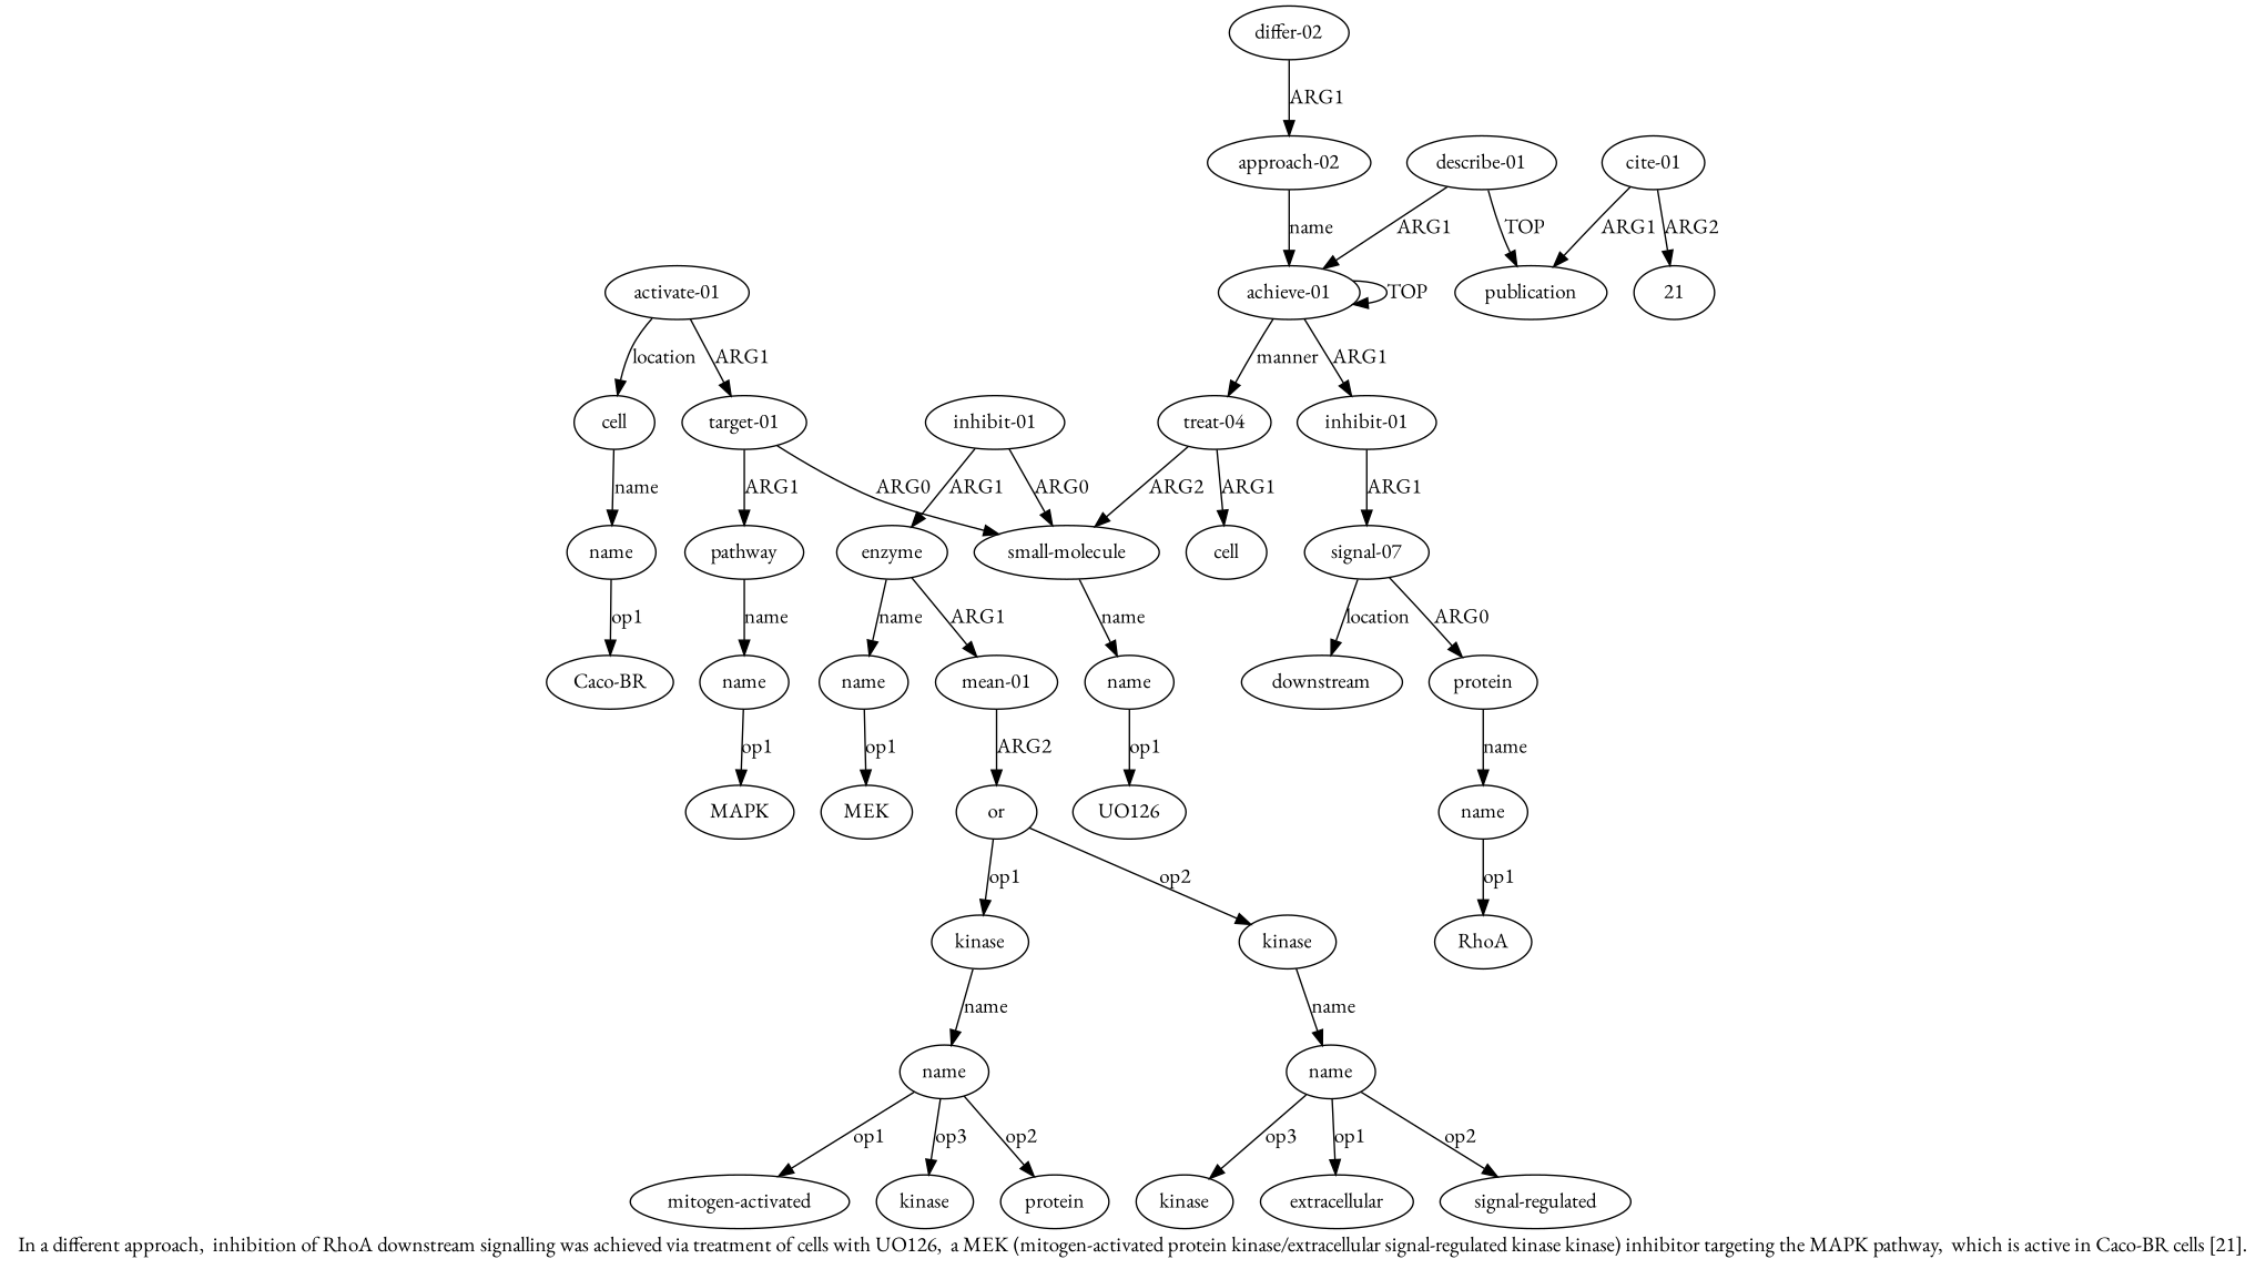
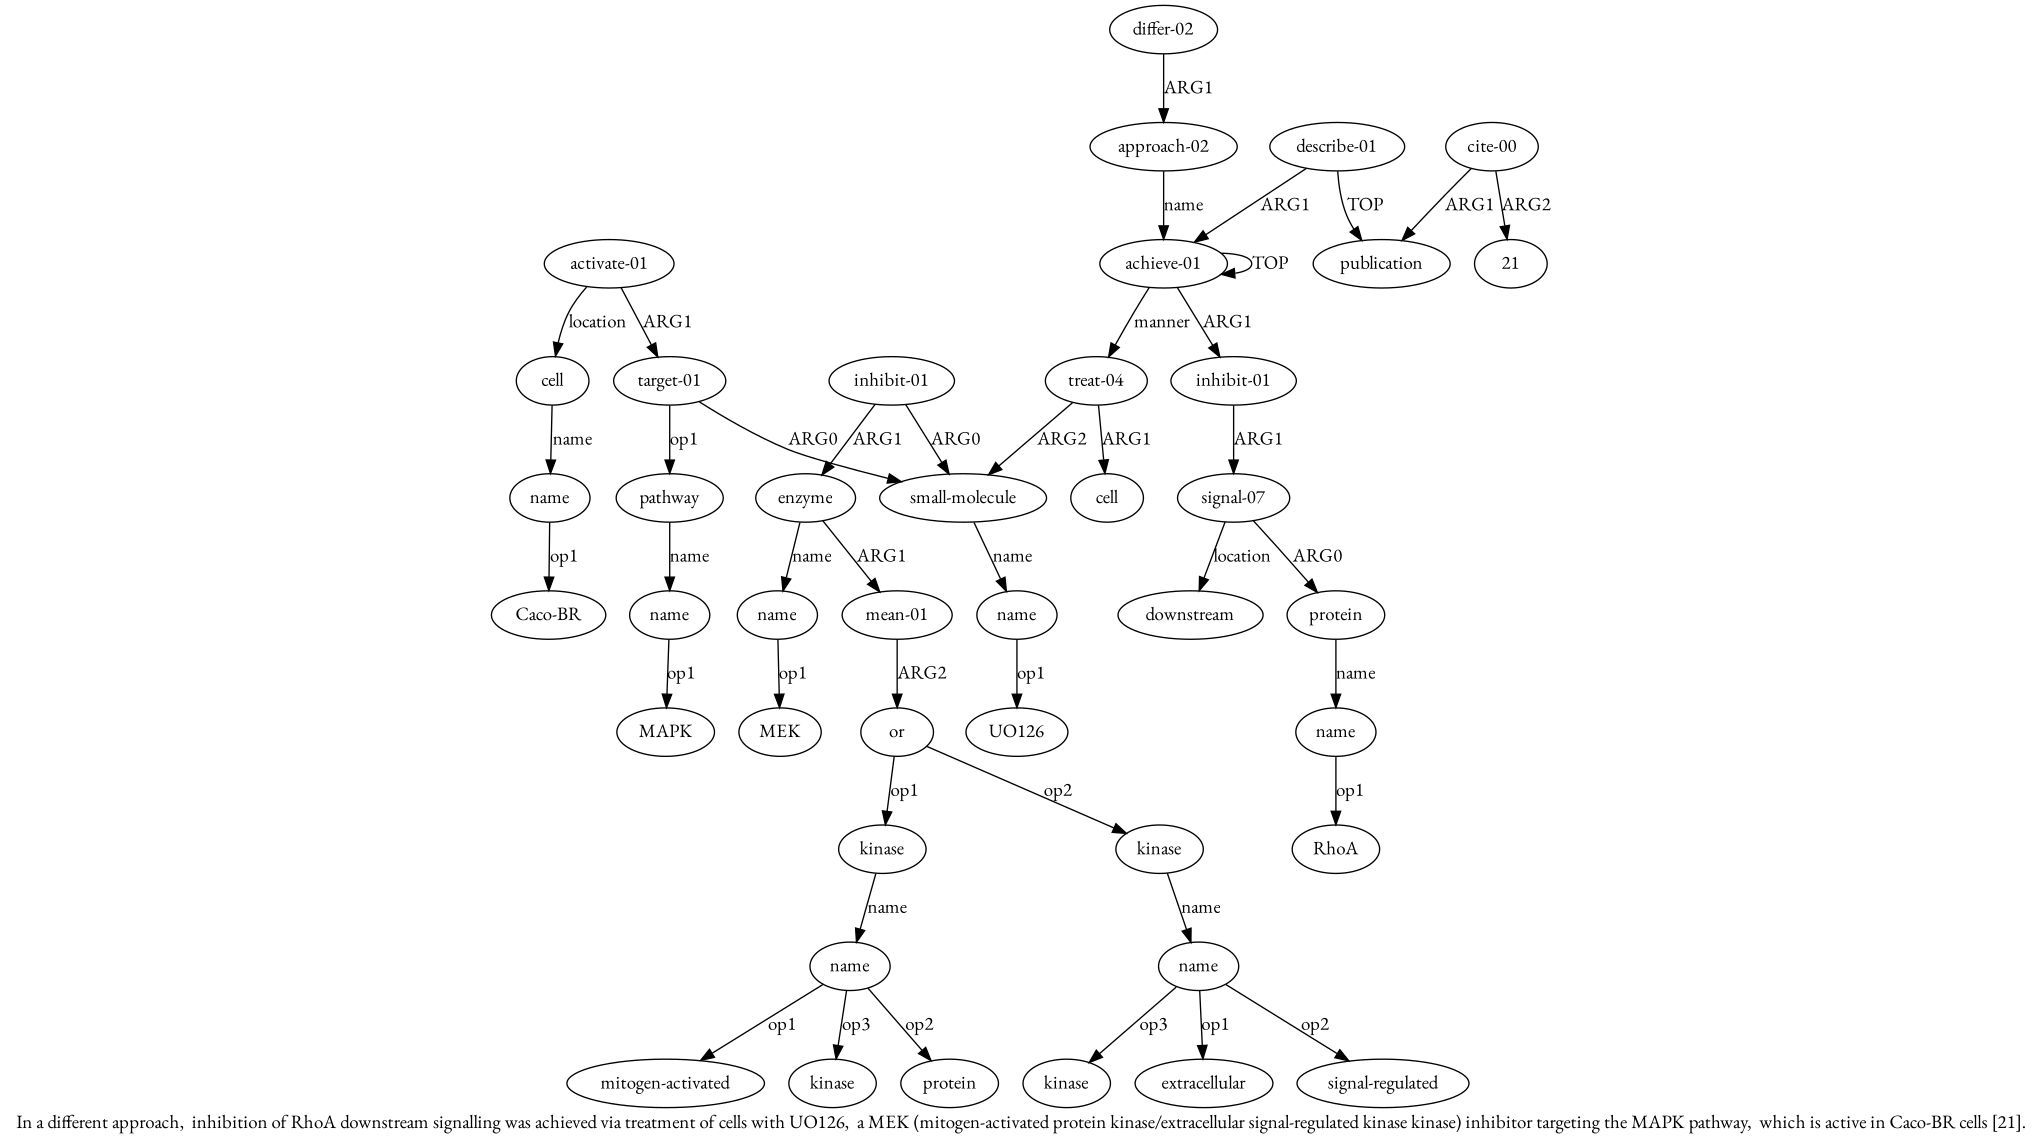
  digraph {
    fontname="EB Garamond"
    label="In a different approach,  inhibition of RhoA downstream signalling was achieved via treatment of cells with UO126,  a MEK (mitogen-activated protein kinase/extracellular signal-regulated kinase kinase) inhibitor targeting the MAPK pathway,  which is active in Caco-BR cells [21]."
    node [color=black fontname="EB Garamond" gold_ind=-1 gold_label=name test_ind=-1 test_label=name]
    edge [color=black fontname="EB Garamond" gold_label=ARG1 test_label=ARG1]
    n1 [gold_ind=20 gold_label=pathway label=pathway test_ind=20 test_label=pathway]
    n2 [gold_ind=21 label=name test_ind=21]
    n3 [gold_label=MAPK label=MAPK test_label=MAPK]
    n4 [gold_ind=22 gold_label="activate-01" label="activate-01" test_ind=22 test_label="activate-01"]
    n5 [gold_ind=23 gold_label=cell label=cell test_ind=23 test_label=cell]
    n6 [gold_ind=19 gold_label="target-01" label="target-01" test_ind=19 test_label="target-01"]
    n7 [gold_ind=24 label=name test_ind=24]
    n8 [gold_label="Caco-BR" label="Caco-BR" test_label="Caco-BR"]
    n9 [gold_ind=25 gold_label="approach-02" label="approach-02" test_ind=25 test_label="approach-02"]
    n10 [gold_ind=0 gold_label="achieve-01" label="achieve-01" test_ind=0 test_label="achieve-01"]
    n11 [gold_ind=1 gold_label="inhibit-01" label="inhibit-01" test_ind=1 test_label="inhibit-01"]
    n12 [gold_ind=6 gold_label="treat-04" label="treat-04" test_ind=6 test_label="treat-04"]
    n13 [gold_ind=2 gold_label="signal-07" label="signal-07" test_ind=2 test_label="signal-07"]
    n14 [gold_ind=8 gold_label="small-molecule" label="small-molecule" test_ind=8 test_label="small-molecule"]
    n15 [gold_ind=7 gold_label=cell label=cell test_ind=7 test_label=cell]
    n16 [gold_ind=26 gold_label="differ-02" label="differ-02" test_ind=26 test_label="differ-02"]
    n17 [gold_ind=27 gold_label="describe-01" label="describe-01" test_ind=27 test_label="describe-01"]
    n18 [gold_ind=28 gold_label=publication label=publication test_ind=28 test_label=publication]
-   n19 [gold_ind=29 gold_label="cite-01" label="cite-01" test_ind=29 test_label="cite-01"]
+   n19 [gold_ind=29 gold_label="cite-01" label="cite-00" test_ind=29 test_label="cite-01"]
    n20 [gold_label=21 label=21 test_label=21]
    n21 [gold_label="mitogen-activated" label="mitogen-activated" test_label="mitogen-activated"]
    n22 [gold_label=RhoA label=RhoA test_label=RhoA]
    n23 [gold_label=MEK label=MEK test_label=MEK]
    n24 [gold_label=kinase label=kinase test_label=kinase]
    n25 [gold_ind=15 gold_label=kinase label=kinase test_ind=15 test_label=kinase]
    n26 [gold_ind=16 label=name test_ind=16]
    n27 [gold_label=protein label=protein test_label=protein]
    n28 [gold_ind=14 gold_label=or label=or test_ind=14 test_label=or]
    n29 [gold_ind=17 gold_label=kinase label=kinase test_ind=17 test_label=kinase]
    n30 [gold_ind=18 label=name test_ind=18]
    n31 [gold_label=kinase label=kinase test_label=kinase]
    n32 [gold_label=extracellular label=extracellular test_label=extracellular]
    n33 [gold_label="signal-regulated" label="signal-regulated" test_label="signal-regulated"]
    n34 [gold_ind=11 gold_label=enzyme label=enzyme test_ind=11 test_label=enzyme]
    n35 [gold_ind=12 label=name test_ind=12]
    n36 [gold_ind=13 gold_label="mean-01" label="mean-01" test_ind=13 test_label="mean-01"]
    n37 [gold_ind=10 gold_label="inhibit-01" label="inhibit-01" test_ind=10 test_label="inhibit-01"]
    n38 [gold_ind=9 label=name test_ind=9]
    n39 [gold_label=UO126 label=UO126 test_label=UO126]
    n40 [gold_ind=3 gold_label=protein label=protein test_ind=3 test_label=protein]
    n41 [gold_ind=5 gold_label=downstream label=downstream test_ind=5 test_label=downstream]
    n42 [gold_ind=4 label=name test_ind=4]
    n1 -> n2 [gold_label=name label=name test_label=name]
    n2 -> n3 [gold_label=op1 label=op1 test_label=op1]
    n4 -> n5 [gold_label=location label=location test_label=location]
    n4 -> n6 [label=ARG1]
    n5 -> n7 [gold_label=name label=name test_label=name]
-   n6 -> n1 [label=ARG1]
+   n6 -> n1 [label=op1]
    n6 -> n14 [gold_label=ARG0 label=ARG0 test_label=ARG0]
    n7 -> n8 [gold_label=op1 label=op1 test_label=op1]
    n9 -> n10 [label=name]
    n10 -> n10 [gold_label=TOP label=TOP test_label=TOP]
    n10 -> n11 [label=ARG1]
    n10 -> n12 [gold_label=manner label=manner test_label=manner]
    n11 -> n13 [label=ARG1]
    n12 -> n14 [gold_label=ARG2 label=ARG2 test_label=ARG2]
    n12 -> n15 [label=ARG1]
    n13 -> n40 [gold_label=ARG0 label=ARG0 test_label=ARG0]
    n13 -> n41 [gold_label=location label=location test_label=location]
    n14 -> n38 [gold_label=name label=name test_label=name]
    n16 -> n9 [label=ARG1]
    n17 -> n10 [label=ARG1]
    n17 -> n18 [gold_label=ARG0 label=TOP test_label=ARG0]
    n19 -> n18 [label=ARG1]
    n19 -> n20 [gold_label=ARG2 label=ARG2 test_label=ARG2]
    n25 -> n26 [gold_label=name label=name test_label=name]
    n26 -> n21 [gold_label=op1 label=op1 test_label=op1]
    n26 -> n24 [gold_label=op3 label=op3 test_label=op3]
    n26 -> n27 [gold_label=op2 label=op2 test_label=op2]
    n28 -> n25 [gold_label=op1 label=op1 test_label=op1]
    n28 -> n29 [gold_label=op2 label=op2 test_label=op2]
    n29 -> n30 [gold_label=name label=name test_label=name]
    n30 -> n31 [gold_label=op3 label=op3 test_label=op3]
    n30 -> n32 [gold_label=op1 label=op1 test_label=op1]
    n30 -> n33 [gold_label=op2 label=op2 test_label=op2]
    n34 -> n35 [gold_label=name label=name test_label=name]
    n34 -> n36 [label=ARG1]
    n35 -> n23 [gold_label=op1 label=op1 test_label=op1]
    n36 -> n28 [gold_label=ARG2 label=ARG2 test_label=ARG2]
    n37 -> n14 [gold_label=ARG0 label=ARG0 test_label=ARG0]
    n37 -> n34 [label=ARG1]
    n38 -> n39 [gold_label=op1 label=op1 test_label=op1]
    n40 -> n42 [gold_label=name label=name test_label=name]
    n42 -> n22 [gold_label=op1 label=op1 test_label=op1]
  }
